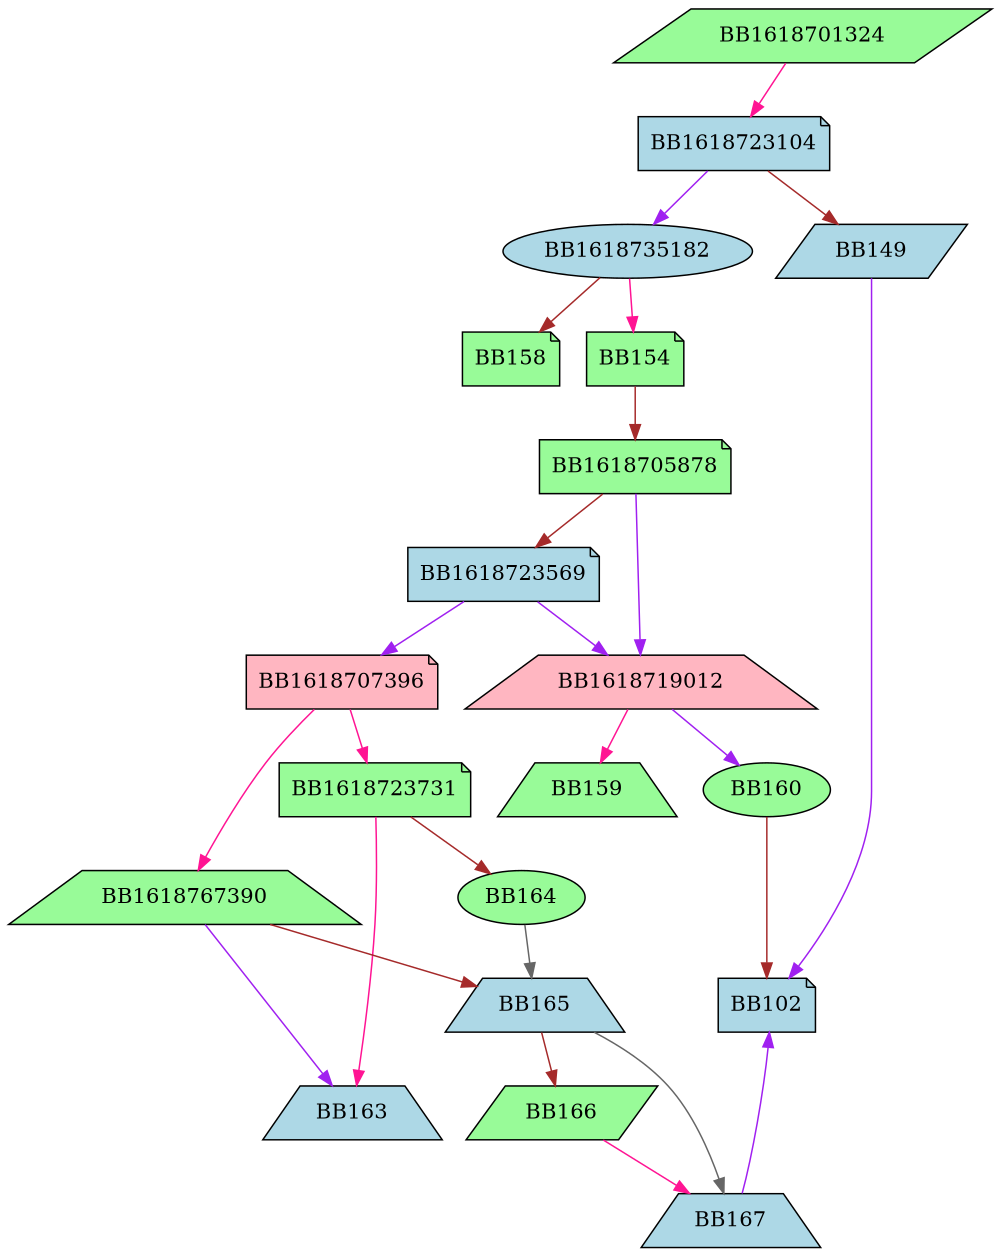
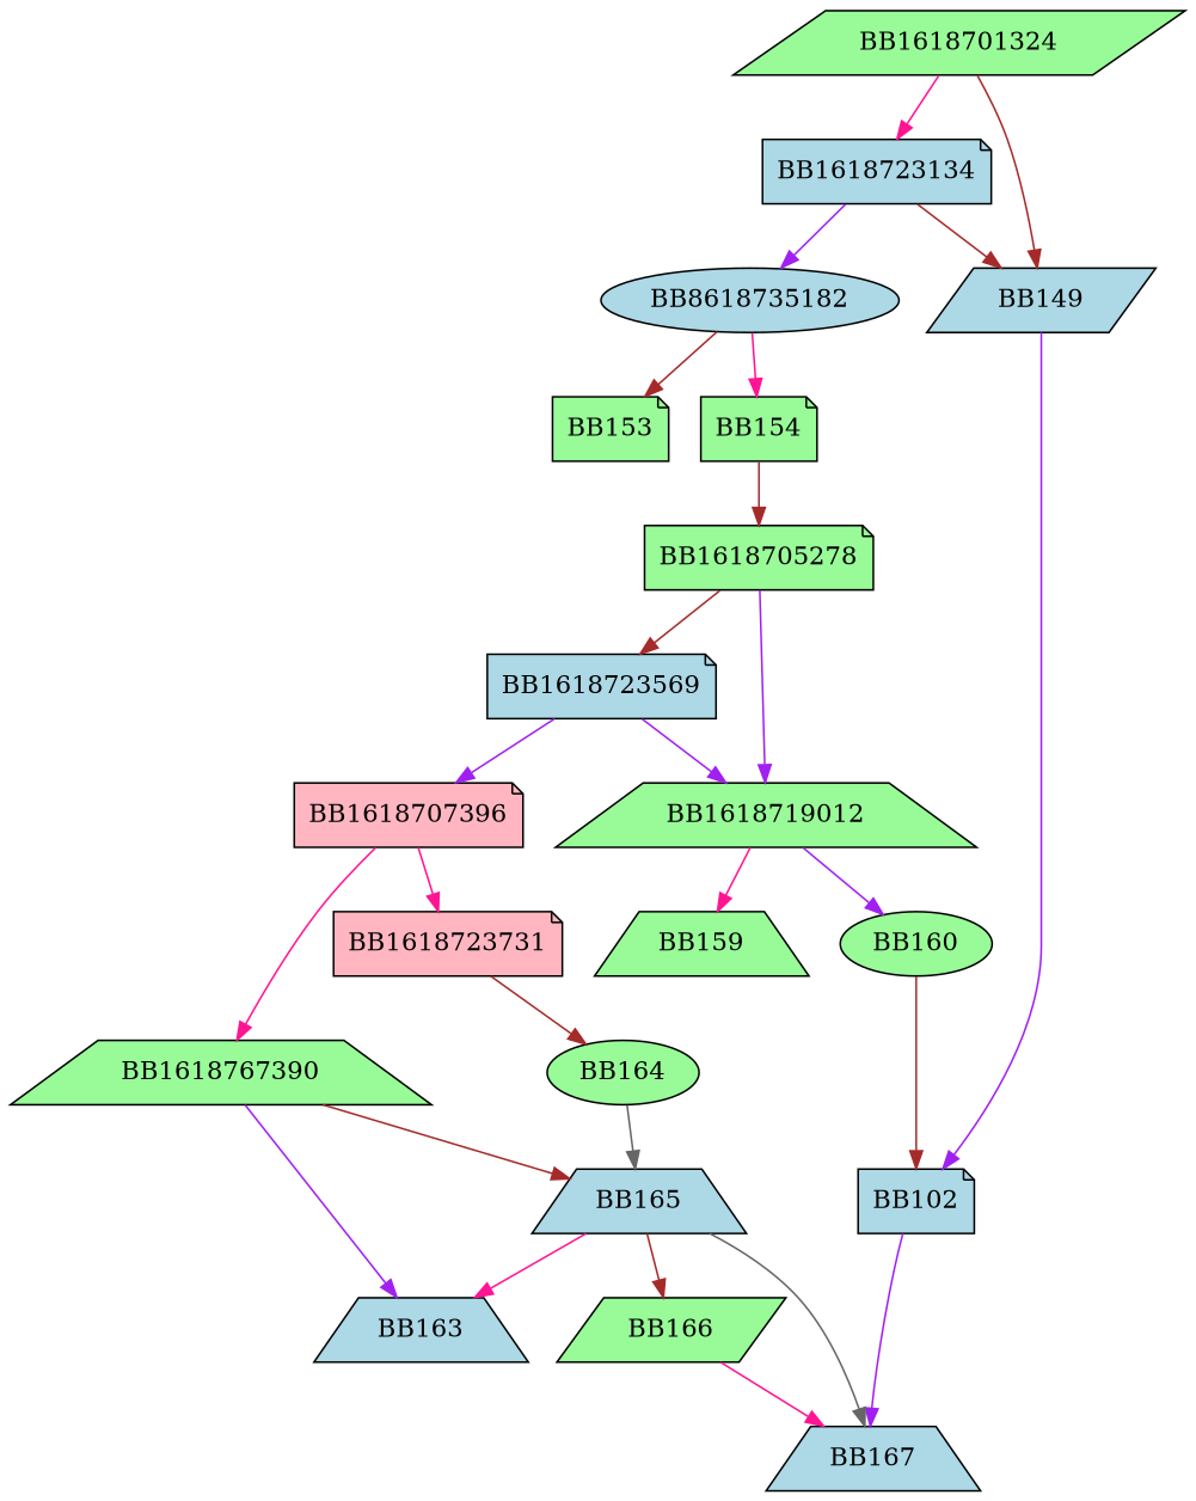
  digraph {
    node [fillcolor=palegreen shape=note style=filled]
    edge [color=brown]
    BB1618701324 [shape=parallelogram]
    BB149 [fillcolor=lightblue shape=parallelogram]
-   BB1618723104 [fillcolor=lightblue]
+   BB1618723104 [fillcolor=lightblue label=BB1618723134]
    n4 [fillcolor=lightblue label=BB102]
-   BB1618735182 [fillcolor=lightblue shape=ellipse]
-   BB153 [label=BB158]
+   BB1618735182 [fillcolor=lightblue shape=ellipse label=BB8618735182]
+   BB153
    BB154
-   BB1618705878
-   BB1618719012 [fillcolor=lightpink shape=trapezium]
+   BB1618705878 [label=BB1618705278]
+   BB1618719012 [shape=trapezium]
    n10 [fillcolor=lightblue label=BB1618723569]
    BB159 [shape=trapezium]
    BB160 [shape=ellipse]
    BB1618707396 [fillcolor=lightpink]
-   BB1618723731
+   BB1618723731 [fillcolor=lightpink]
    BB1618767390 [shape=trapezium]
    BB163 [fillcolor=lightblue shape=trapezium]
    BB164 [shape=ellipse]
    BB165 [fillcolor=lightblue shape=trapezium]
    BB166 [shape=parallelogram]
    BB167 [fillcolor=lightblue shape=trapezium]
+   BB1618701324 -> BB149
    BB1618701324 -> BB1618723104 [color=deeppink]
    BB149 -> n4 [color=purple]
    BB1618723104 -> BB149
    BB1618723104 -> BB1618735182 [color=purple]
    BB1618735182 -> BB153
    BB1618735182 -> BB154 [color=deeppink]
    BB154 -> BB1618705878
    BB1618705878 -> BB1618719012 [color=purple]
    BB1618705878 -> n10
    BB1618719012 -> BB159 [color=deeppink]
    BB1618719012 -> BB160 [color=purple]
    n10 -> BB1618719012 [color=purple]
    n10 -> BB1618707396 [color=purple]
    BB160 -> n4
    BB1618707396 -> BB1618723731 [color=deeppink]
    BB1618707396 -> BB1618767390 [color=deeppink]
-   BB1618723731 -> BB163 [color=deeppink]
+   BB165 -> BB163 [color=deeppink]
    BB1618723731 -> BB164
    BB1618767390 -> BB163 [color=purple]
    BB1618767390 -> BB165
    BB164 -> BB165 [color=gray40]
    BB165 -> BB166
    BB165 -> BB167 [color=gray40]
    BB166 -> BB167 [color=deeppink]
-   BB167 -> n4 [color=purple]
+   n4 -> BB167 [color=purple]
  }
